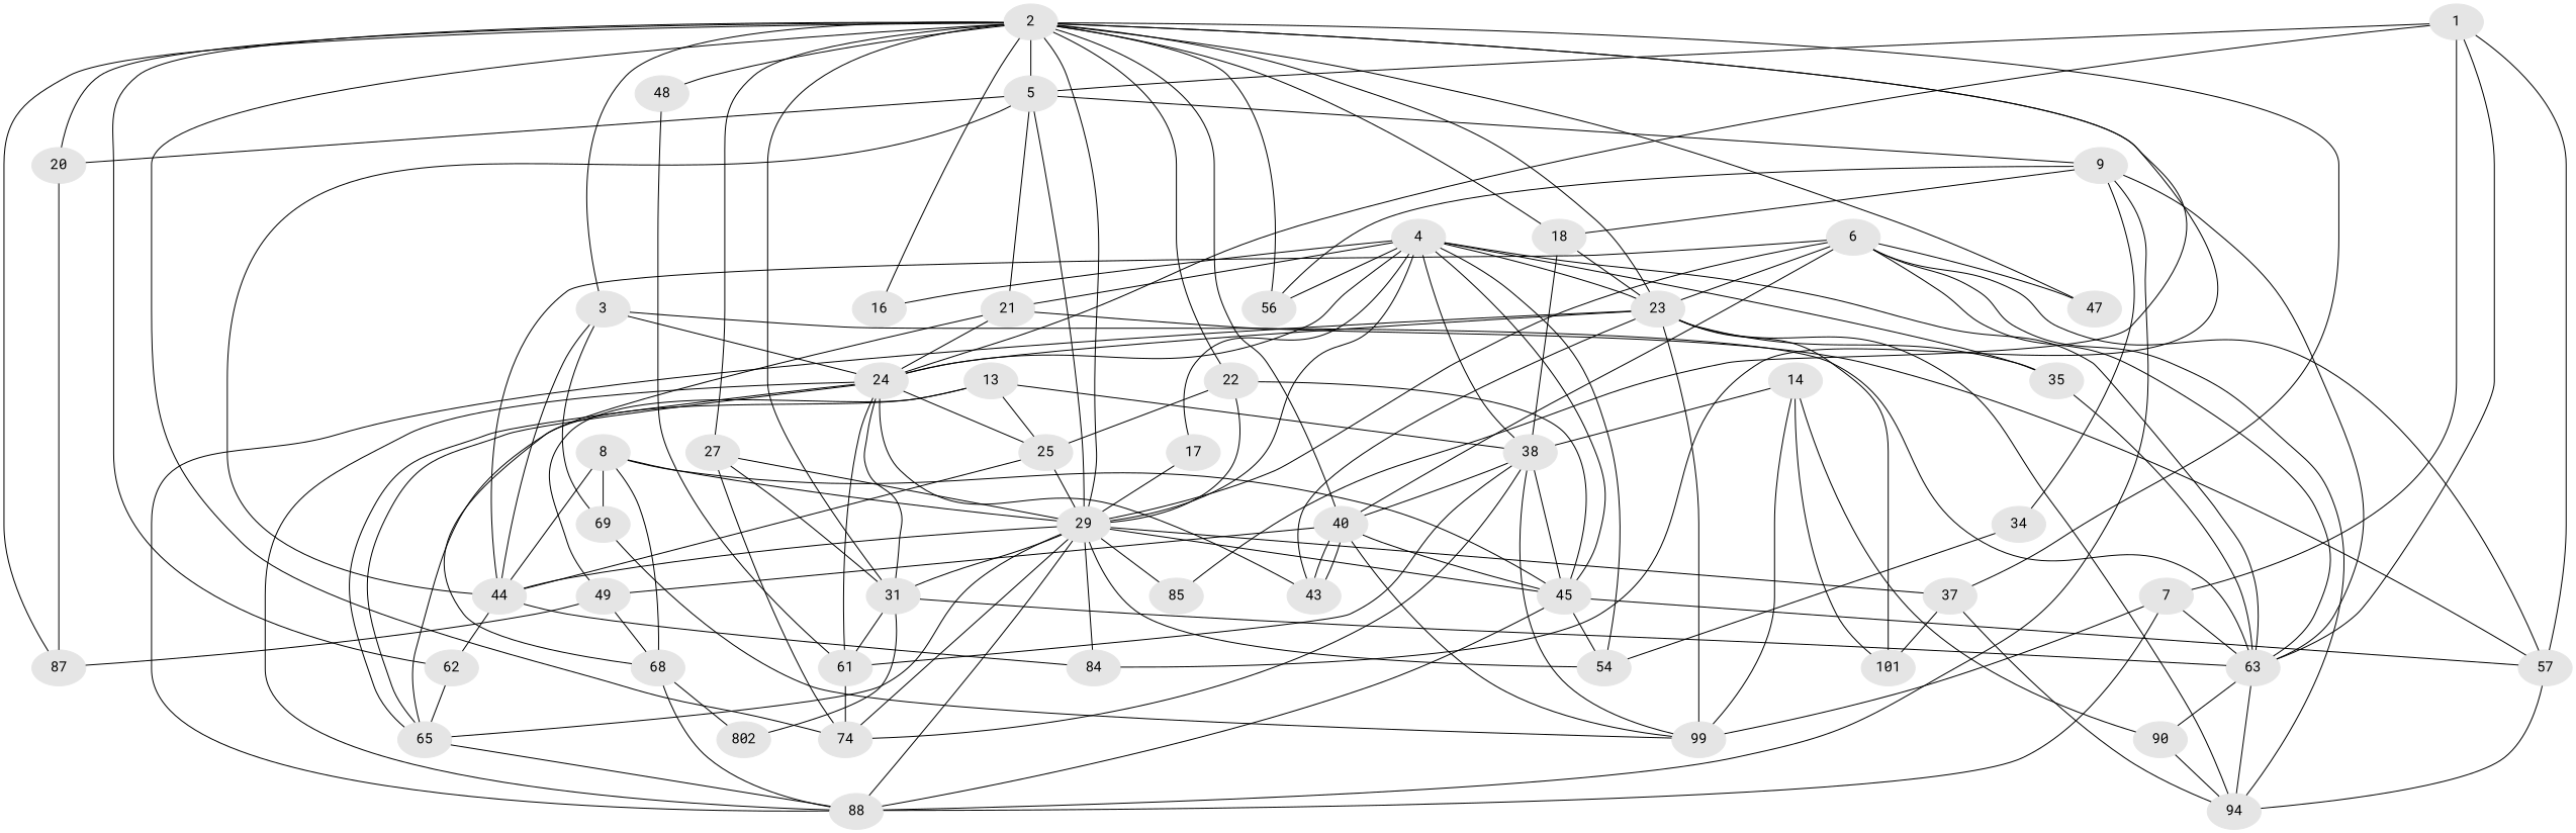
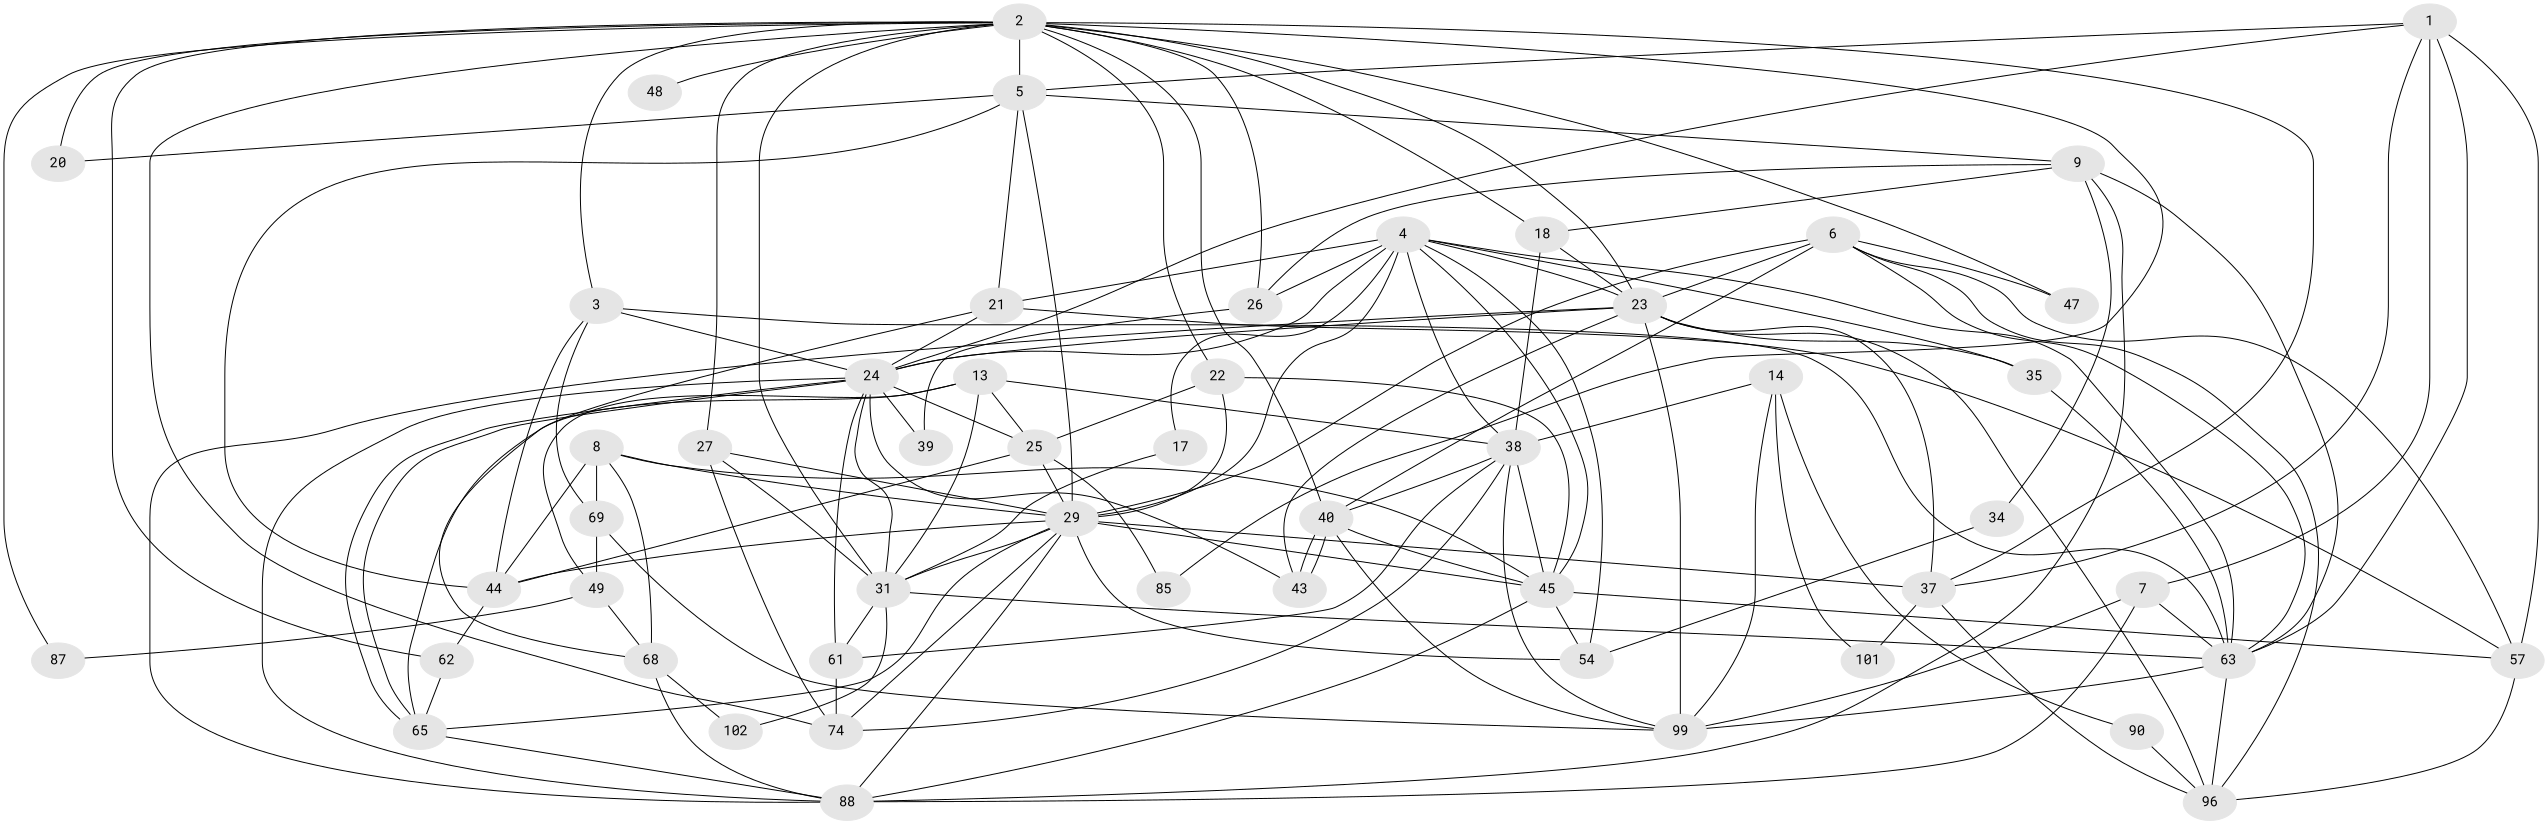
  graph {
    fontname="Roboto Mono"
    node [color=gray90 fontname="Roboto Mono" style=filled]
    edge [fontname="Roboto Mono"]
    1 [super="+66+56"]
    5 [super="+10+82"]
    7 [super="+106"]
    24 [super="+41+83"]
    37
    57 [super="+92"]
    63 [super="+71+108+93"]
    20
    21 [super="+59+67"]
    29 [super="+50+75+30"]
    44 [super="+105+91+46"]
    9 [super="+11"]
    88 [super="+89"]
    99
    31 [super="+95"]
    25 [super="+96"]
    65
    43
+   39
    61
-   94
+   94 [label=96]
    101
    2 [super="+19+32+79+51"]
    3 [super="+58"]
-   16
    18 [super="+73+97"]
    22
    23 [super="+52"]
-   26 [label=56]
+   26
    27
    40 [super="+70"]
    47
    48
    62
    74
-   84
    85
    n38 [label=87]
    69 [super="+110"]
    38 [super="+78+42"]
    68 [super="+109"]
    45 [super="+77"]
    35
    54 [super="+81"]
-   102 [label=802]
+   102
    49
    4 [super="+28+107+60"]
    17
    34
    6 [super="+15"]
    8 [super="+53+64"]
    13
    14
    90
    1 -- 5
    1 -- 7
    1 -- 24
+   1 -- 37
    1 -- 57 [weight=2]
    1 -- 63
    5 -- 20
    5 -- 21
    5 -- 29
    5 -- 44
    5 -- 9
    7 -- 63
    7 -- 88
    7 -- 99
    24 -- 88
    24 -- 31
    24 -- 25
    24 -- 65
    24 -- 65
    24 -- 43
+   24 -- 39
    24 -- 61
    37 -- 94
    37 -- 101
    57 -- 94
-   63 -- 90
+   63 -- 99
    63 -- 94
-   20 -- n38
    21 -- 24
    21 -- 57
    21 -- 68
    29 -- 37
    29 -- 44
    29 -- 88
    29 -- 31
    29 -- 65
    29 -- 74
-   29 -- 84
-   29 -- 85
+   25 -- 85
    29 -- 45
    29 -- 54
    44 -- 62
-   44 -- 84
    9 -- 63
    9 -- 88
    9 -- 18
    9 -- 26
    9 -- 34
    31 -- 63
    31 -- 61
    31 -- 102
    25 -- 29
    25 -- 44
    65 -- 88
    61 -- 74
    2 -- 5
    2 -- 37
    2 -- 20 [weight=2]
-   2 -- 29
    2 -- 31
    2 -- 3
-   2 -- 16
    2 -- 18
    2 -- 22
    2 -- 23
    2 -- 26
    2 -- 27
    2 -- 40
    2 -- 47
    2 -- 48
    2 -- 62
    2 -- 74
-   2 -- 84
    2 -- 85
    2 -- n38
    3 -- 24
    3 -- 63
    3 -- 44
    3 -- 69
    18 -- 23
    18 -- 38
    22 -- 29
    22 -- 25
    22 -- 45
    23 -- 24
-   23 -- 101
+   23 -- 37
    23 -- 88
    23 -- 99
    23 -- 43
    23 -- 94
    23 -- 35
+   26 -- 39
    27 -- 29
    27 -- 31
    27 -- 74
    40 -- 99
    40 -- 43
    40 -- 43
    40 -- 45
-   40 -- 49
-   48 -- 61
+   69 -- 49
    62 -- 65
    69 -- 99
    38 -- 99
    38 -- 61
    38 -- 40
    38 -- 74
    38 -- 45
    68 -- 88
    68 -- 102
    45 -- 57
    45 -- 88
    45 -- 54
    35 -- 63
    49 -- n38
    49 -- 68
    4 -- 24
    4 -- 63
    4 -- 21
    4 -- 29
-   4 -- 16
    4 -- 23
    4 -- 26
    4 -- 38
    4 -- 45
    4 -- 35
    4 -- 54
    4 -- 17
-   17 -- 29
+   17 -- 31
    34 -- 54
    6 -- 57
    6 -- 63
    6 -- 29
-   6 -- 44
    6 -- 94
    6 -- 23
    6 -- 40
    6 -- 47
    8 -- 29
    8 -- 44
    8 -- 69 [weight=2]
    8 -- 68
    8 -- 45
+   13 -- 31
    13 -- 25
    13 -- 65
    13 -- 38
    13 -- 49
    14 -- 99
    14 -- 101
    14 -- 38 [weight=2]
    14 -- 90
    90 -- 94
  }
